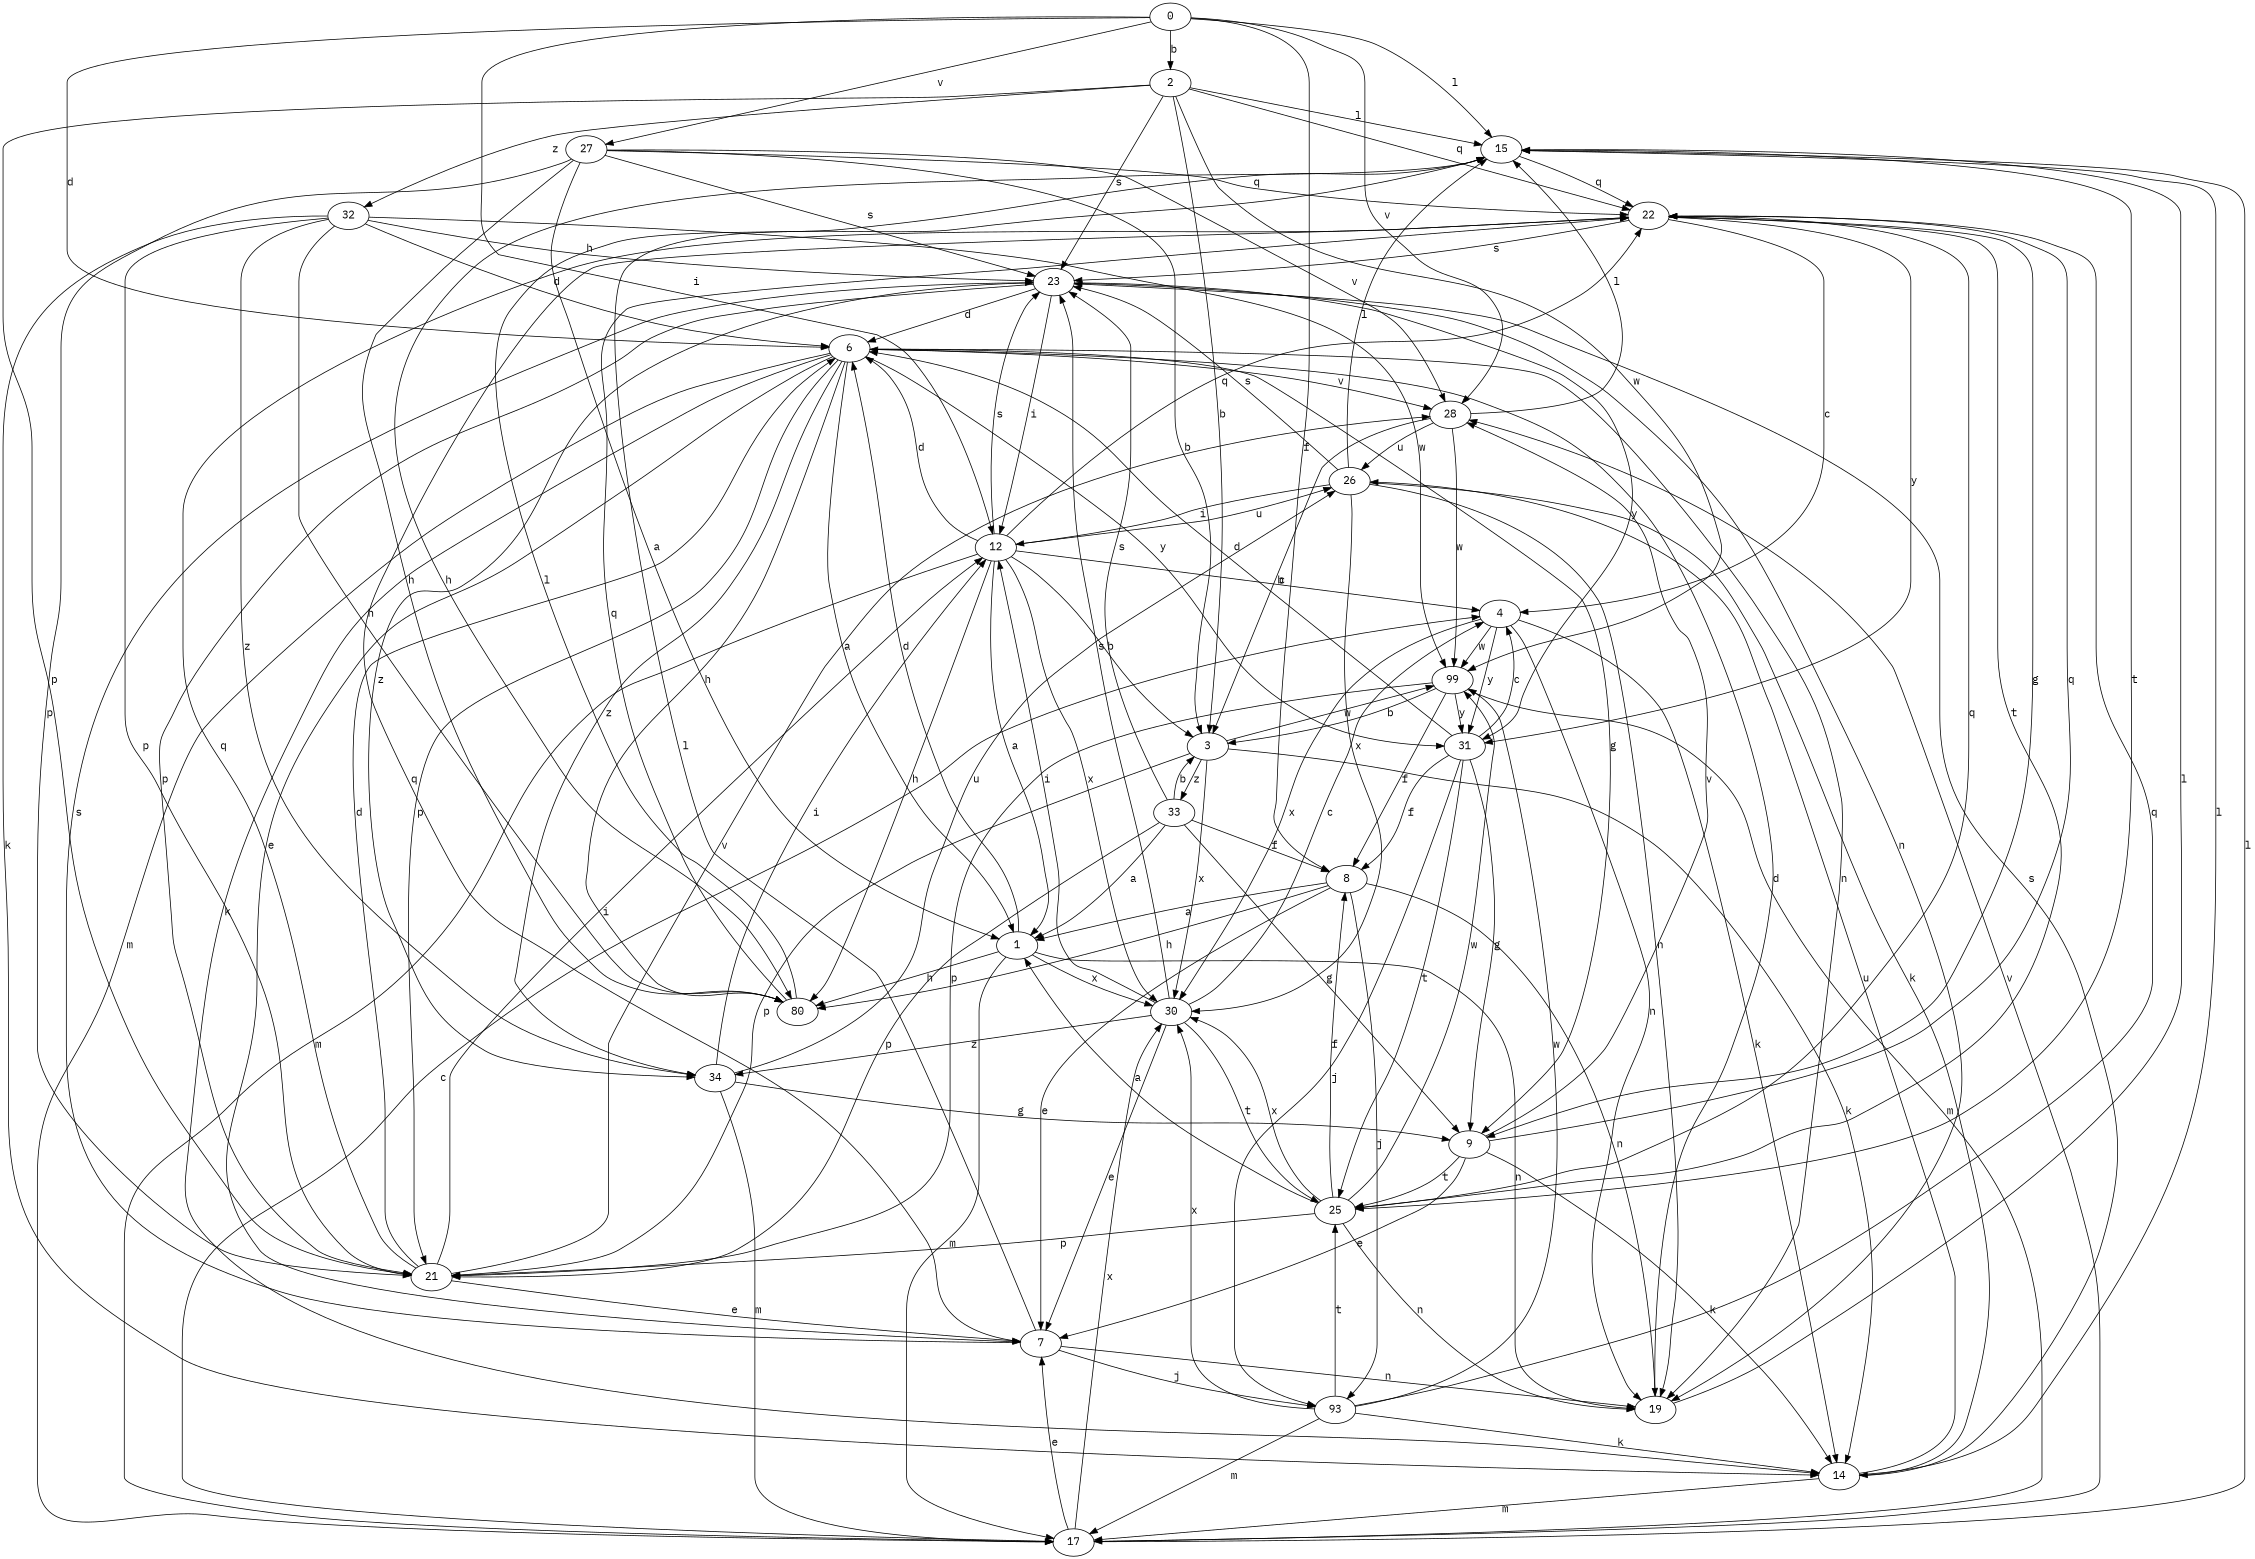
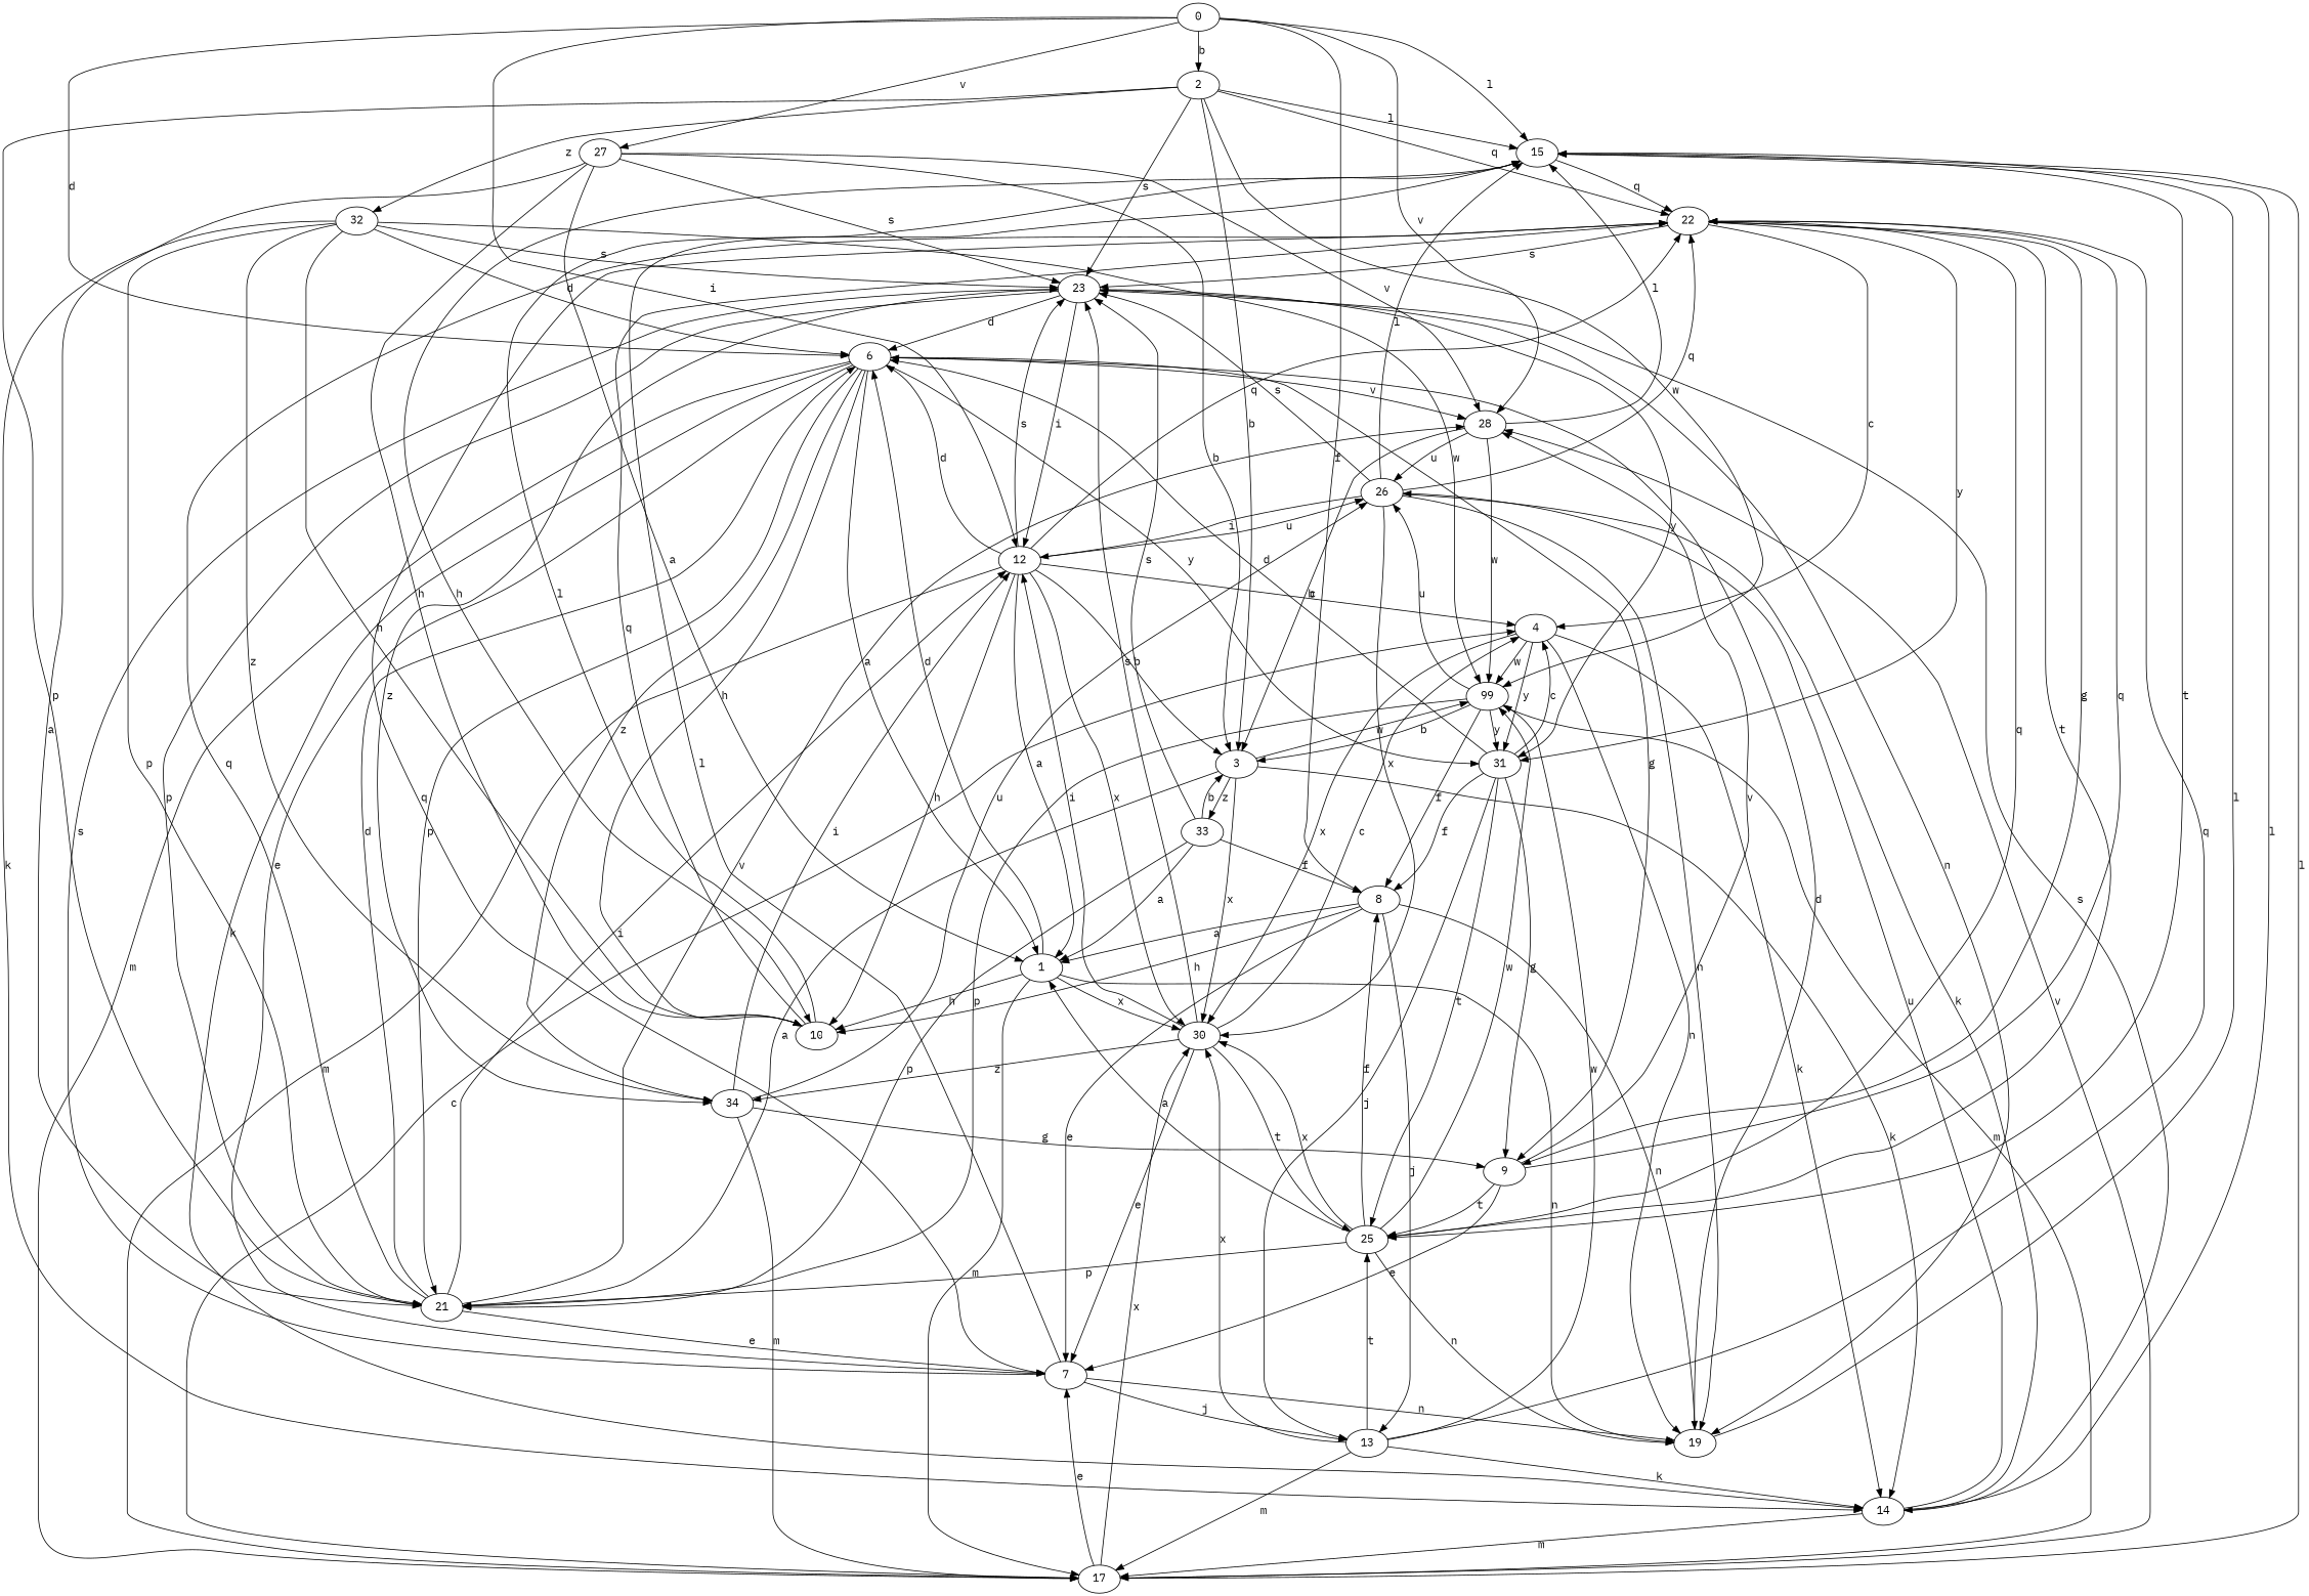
  strict digraph {
    fontname="IBM Plex Mono"
    node [fontname="IBM Plex Mono"]
    edge [fontname="IBM Plex Mono"]
    0
    2
    6
    8
    12
    15
    27
    28
    3
    21
    22
    23
    n13 [label=99]
    32
    9
    1
-   10 [label=80]
+   10
    17
    19
    14
    31
    7
    34
-   13 [label=93]
+   13
    25
    30
    4
    26
    33
    0 -> 2 [label=b]
    0 -> 6 [label=d]
    0 -> 8 [label=f]
    0 -> 12 [label=i]
    0 -> 15 [label=l]
    0 -> 27 [label=v]
    0 -> 28 [label=v]
    2 -> 15 [label=l]
    2 -> 3 [label=b]
    2 -> 21 [label=p]
    2 -> 22 [label=q]
    2 -> 23 [label=s]
    2 -> n13 [label=w]
    2 -> 32 [label=z]
    6 -> 28 [label=v]
    6 -> 21 [label=p]
    6 -> 9 [label=g]
    6 -> 1 [label=a]
    6 -> 10 [label=h]
    6 -> 17 [label=m]
-   6 -> 19 [label=n]
    6 -> 14 [label=k]
    6 -> 31 [label=y]
    6 -> 7 [label=e]
    6 -> 34 [label=z]
    8 -> 1 [label=a]
    8 -> 10 [label=h]
    8 -> 19 [label=n]
    8 -> 7 [label=e]
    8 -> 13 [label=j]
    12 -> 6 [label=d]
    12 -> 3 [label=b]
    12 -> 22 [label=q]
    12 -> 23 [label=s]
    12 -> 1 [label=a]
    12 -> 10 [label=h]
    12 -> 17 [label=m]
    12 -> 30 [label=x]
    12 -> 4 [label=c]
    12 -> 26 [label=u]
    15 -> 22 [label=q]
    15 -> 10 [label=h]
    15 -> 25 [label=t]
    27 -> 28 [label=v]
    27 -> 3 [label=b]
-   27 -> 21 [label=p]
+   27 -> 21 [label=a]
    27 -> 23 [label=s]
    27 -> 1 [label=a]
    27 -> 10 [label=h]
    28 -> 15 [label=l]
    28 -> 3 [label=b]
    28 -> n13 [label=w]
    28 -> 26 [label=u]
-   3 -> 21 [label=p]
+   3 -> 21 [label=a]
    3 -> n13 [label=w]
    3 -> 14 [label=k]
    3 -> 30 [label=x]
    3 -> 33 [label=z]
    21 -> 6 [label=d]
    21 -> 12 [label=i]
    21 -> 28 [label=v]
    21 -> 22 [label=q]
    21 -> 7 [label=e]
    22 -> 23 [label=s]
    22 -> 9 [label=g]
    22 -> 31 [label=y]
    22 -> 25 [label=t]
    22 -> 4 [label=c]
    23 -> 6 [label=d]
    23 -> 12 [label=i]
    23 -> 21 [label=p]
    23 -> 19 [label=n]
    23 -> 31 [label=y]
    23 -> 34 [label=z]
    n13 -> 8 [label=f]
    n13 -> 3 [label=b]
    n13 -> 21 [label=p]
    n13 -> 17 [label=m]
    n13 -> 31 [label=y]
+   n13 -> 26 [label=u]
    32 -> 6 [label=d]
    32 -> 21 [label=p]
-   32 -> 23 [label=h]
+   32 -> 23 [label=s]
    32 -> n13 [label=w]
    32 -> 10 [label=h]
    32 -> 14 [label=k]
    32 -> 34 [label=z]
    9 -> 28 [label=v]
    9 -> 22 [label=q]
-   9 -> 14 [label=k]
    9 -> 7 [label=e]
    9 -> 25 [label=t]
    1 -> 6 [label=d]
    1 -> 10 [label=h]
    1 -> 17 [label=m]
    1 -> 19 [label=n]
    1 -> 30 [label=x]
    10 -> 15 [label=l]
    10 -> 22 [label=q]
    17 -> 15 [label=l]
    17 -> 28 [label=v]
    17 -> 7 [label=e]
    17 -> 30 [label=x]
    17 -> 4 [label=c]
    19 -> 6 [label=d]
    19 -> 15 [label=l]
    14 -> 15 [label=l]
    14 -> 23 [label=s]
    14 -> 17 [label=m]
    14 -> 26 [label=u]
    31 -> 6 [label=d]
    31 -> 8 [label=f]
    31 -> 9 [label=g]
    31 -> 13 [label=j]
    31 -> 25 [label=t]
    31 -> 4 [label=c]
    7 -> 15 [label=l]
    7 -> 22 [label=q]
    7 -> 23 [label=s]
    7 -> 19 [label=n]
    7 -> 13 [label=j]
    34 -> 12 [label=i]
    34 -> 9 [label=g]
    34 -> 17 [label=m]
    34 -> 26 [label=u]
    13 -> 22 [label=q]
    13 -> n13 [label=w]
    13 -> 17 [label=m]
    13 -> 14 [label=k]
    13 -> 25 [label=t]
    13 -> 30 [label=x]
    25 -> 8 [label=f]
    25 -> 21 [label=p]
    25 -> 22 [label=q]
    25 -> n13 [label=w]
    25 -> 1 [label=a]
    25 -> 19 [label=n]
    25 -> 30 [label=x]
    30 -> 12 [label=i]
    30 -> 23 [label=s]
    30 -> 7 [label=e]
    30 -> 34 [label=z]
    30 -> 25 [label=t]
    30 -> 4 [label=c]
    4 -> n13 [label=w]
    4 -> 19 [label=n]
    4 -> 14 [label=k]
    4 -> 31 [label=y]
    4 -> 30 [label=x]
    26 -> 12 [label=i]
    26 -> 15 [label=l]
-   27 -> 22 [label=q]
+   26 -> 22 [label=q]
    26 -> 23 [label=s]
    26 -> 19 [label=n]
    26 -> 14 [label=k]
    26 -> 30 [label=x]
    33 -> 8 [label=f]
    33 -> 3 [label=b]
    33 -> 21 [label=p]
    33 -> 23 [label=s]
-   33 -> 9 [label=g]
    33 -> 1 [label=a]
  }
